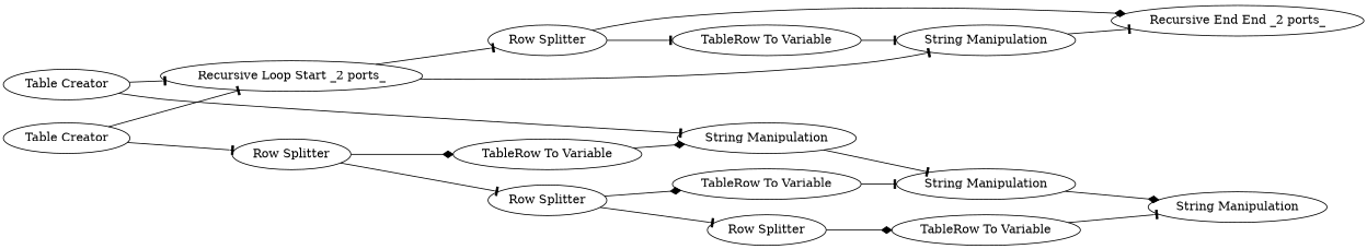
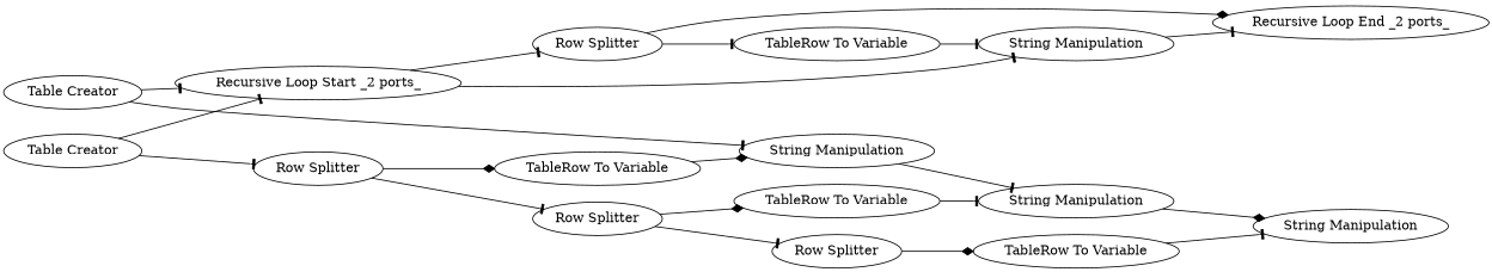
  digraph {
    rankdir=LR
    edge [arrowhead=tee]
    n1 [label="Recursive Loop Start _2 ports_"]
    n2 [label="Row Splitter"]
    n3 [label="String Manipulation"]
-   n4 [label="Recursive End End _2 ports_"]
+   n4 [label="Recursive Loop End _2 ports_"]
    n5 [label="TableRow To Variable"]
    n6 [label="Table Creator"]
    n7 [label="String Manipulation"]
    n8 [label="TableRow To Variable"]
    n9 [label="String Manipulation"]
    n10 [label="String Manipulation"]
    n11 [label="Row Splitter"]
    n12 [label="Row Splitter"]
    n13 [label="TableRow To Variable"]
    n14 [label="Row Splitter"]
    n15 [label="TableRow To Variable"]
    n16 [label="Table Creator"]
    n1 -> n2
    n1 -> n3
    n2 -> n4 [arrowhead=diamond]
    n2 -> n5
    n3 -> n4
    n5 -> n3
    n6 -> n1
    n6 -> n7
    n7 -> n9
    n8 -> n9
    n9 -> n10 [arrowhead=diamond]
    n11 -> n8 [arrowhead=diamond]
    n11 -> n12
    n12 -> n13 [arrowhead=diamond]
    n13 -> n10
    n14 -> n11
    n14 -> n15 [arrowhead=diamond]
    n15 -> n7 [arrowhead=diamond]
    n16 -> n1
    n16 -> n14
  }
